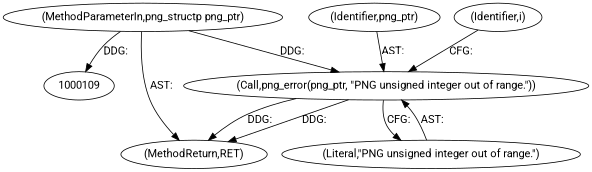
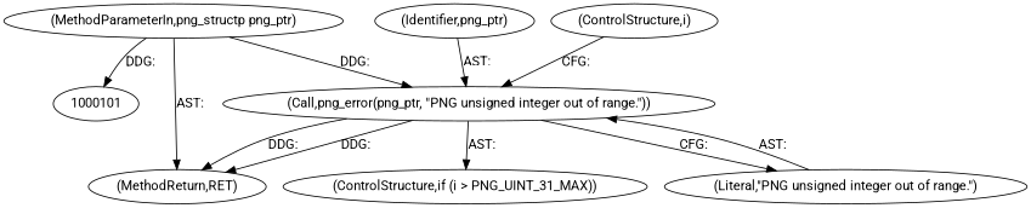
  digraph {
    fontname=Roboto
    node [fontname=Roboto]
    edge [fontname=Roboto]
    n1 [label="(Call,png_error(png_ptr, \"PNG unsigned integer out of range.\"))"]
    n2 [label="(MethodReturn,RET)"]
+   n3 [label="(ControlStructure,if (i > PNG_UINT_31_MAX))"]
    n4 [label="(Literal,\"PNG unsigned integer out of range.\")"]
    n5 [label="(MethodParameterIn,png_structp png_ptr)"]
-   1000101 [label=1000109]
+   1000101
    n7 [label="(Identifier,png_ptr)"]
-   n8 [label="(Identifier,i)"]
+   n8 [label="(ControlStructure,i)"]
    n1 -> n2 [label="DDG: "]
    n1 -> n2 [label="DDG: "]
+   n1 -> n3 [label="AST: "]
    n1 -> n4 [label="CFG: "]
    n4 -> n1 [label="AST: "]
    n5 -> n1 [label="DDG: "]
    n5 -> n2 [label="AST: "]
    n5 -> 1000101 [label="DDG: "]
    n7 -> n1 [label="AST: "]
    n8 -> n1 [label="CFG: "]
  }
